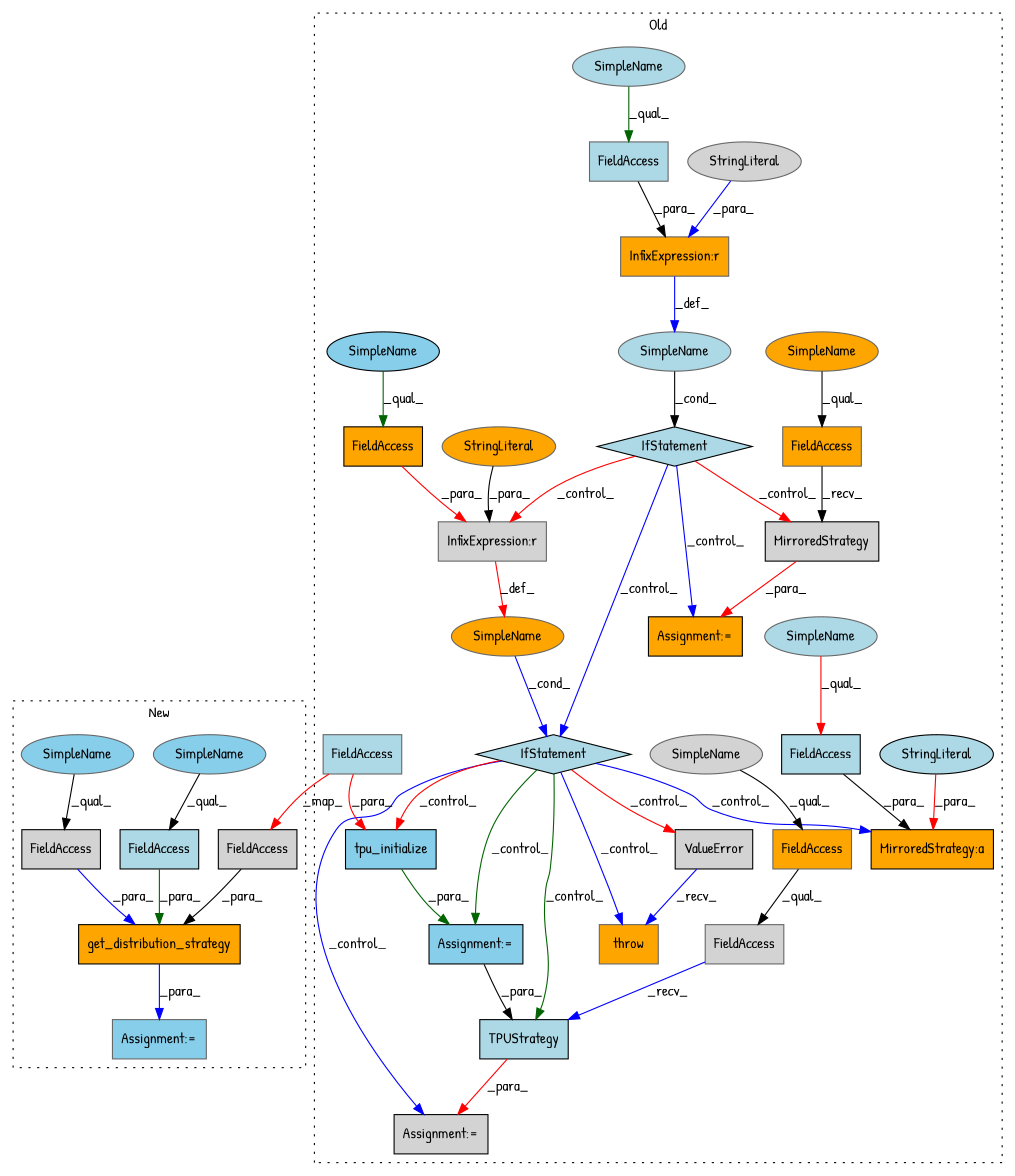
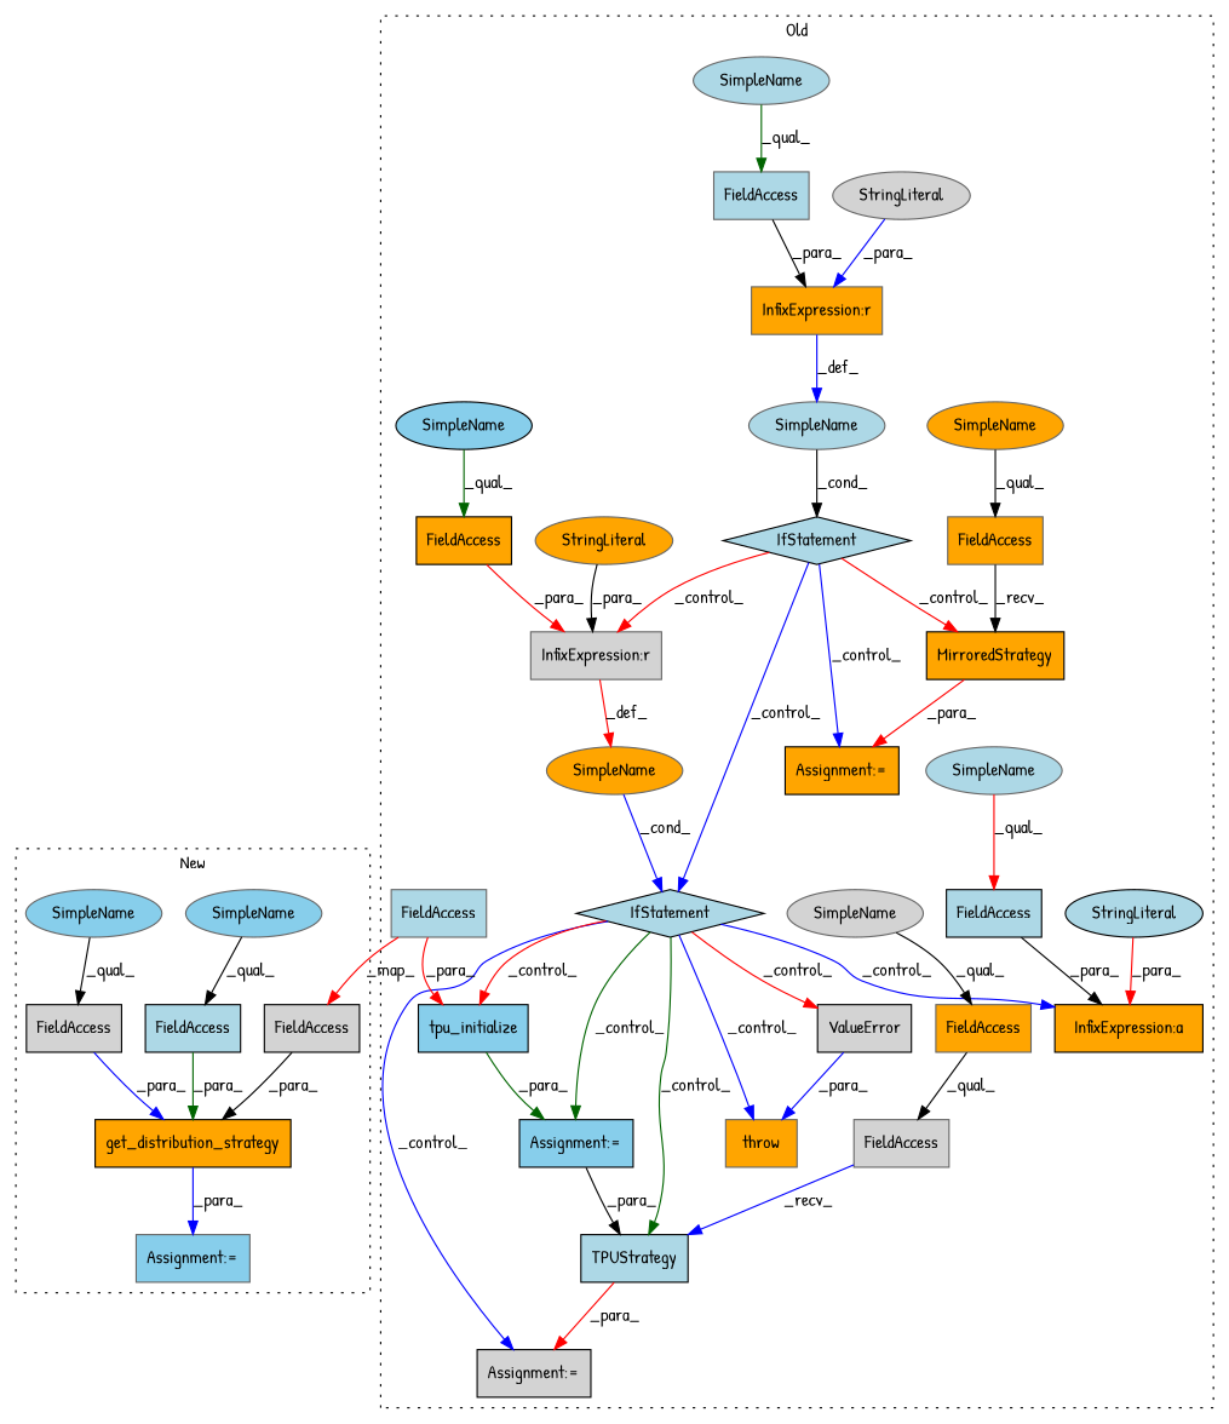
  digraph {
    fontname="Patrick Hand"
    node [a=22 color=gray40 fillcolor=orange fontname="Patrick Hand" l=5 s=14656 shape=box style=filled]
    edge [color=blue fontname="Patrick Hand"]
    n1 [a=25 color=black fillcolor=lightblue l="4,2" label=IfStatement s="14547,14579" shape=diamond]
    n2 [a=42 fillcolor=lightblue label=SimpleName shape=ellipse l="" s=""]
    n3 [a=7 color=black l=1 label="Assignment:=" s=14339]
    n4 [a=25 color=black fillcolor=lightblue l="4,2" label=IfStatement s="14286,14321" shape=diamond]
    n5 [a=27 l=4 label="InfixExpression:r" s=14309]
    n6 [a=42 label=SimpleName shape=ellipse l="" s=""]
    n7 [a=7 color=black fillcolor=lightgrey l=1 label="Assignment:=" s=14655]
    n8 [a=27 fillcolor=lightgrey l=4 label="InfixExpression:r" s=14570]
    n9 [a=32 color=black fillcolor=lightblue l="12,1" label=TPUStrategy s="14691,14719"]
-   n10 [a=27 color=black l=3 label="MirroredStrategy:a" s=14812]
-   n11 [a=32 color=black fillcolor=lightgrey l=18 label=MirroredStrategy s=14362]
+   n10 [a=27 color=black l=3 label="InfixExpression:a" s=14812]
+   n11 [a=32 color=black l=18 label=MirroredStrategy s=14362]
    n12 [a=45 fillcolor=lightgrey l=8 label=StringLiteral s=14313 shape=ellipse]
    n13 [a=45 label=StringLiteral s=14574 shape=ellipse]
    n14 [a=45 color=black fillcolor=lightblue l=53 label=StringLiteral s=14759 shape=ellipse]
    n15 [a=53 l=6 label=throw s=14742]
    n16 [color=black fillcolor=lightblue l=19 label=FieldAccess s=14815]
    n17 [color=black l=19 label=FieldAccess s=14551]
    n18 [fillcolor=lightblue l=19 label=FieldAccess s=14290]
    n19 [l=21 label=FieldAccess s=14340]
    n20 [l=21 label=FieldAccess]
    n21 [fillcolor=lightgrey l=34 label=FieldAccess]
    n22 [a=32 color=black fillcolor=lightgrey l="11,1" label=ValueError s="14748,14834"]
    n23 [a=32 color=black fillcolor=skyblue l="15,1" label=tpu_initialize s="14614,14638"]
    n24 [a=7 color=black fillcolor=skyblue l=1 label="Assignment:=" s=14605]
    n25 [fillcolor=lightblue l=9 label=FieldAccess s=14629]
    n26 [a=42 l=10 label=SimpleName s=14340 shape=ellipse]
    n27 [a=42 fillcolor=lightgrey l=10 label=SimpleName shape=ellipse]
    n28 [a=42 color=black fillcolor=skyblue label=SimpleName s=14551 shape=ellipse]
    n29 [a=42 fillcolor=lightblue label=SimpleName s=14815 shape=ellipse]
    n30 [a=42 fillcolor=lightblue label=SimpleName s=14290 shape=ellipse]
    n31 [a=32 color=black l="26,1" label=get_distribution_strategy s="14335,14413"]
    n32 [color=black fillcolor=lightblue l=14 label=FieldAccess s=14389]
    n33 [color=black fillcolor=lightgrey l=27 label=FieldAccess s=14361]
    n34 [a=7 fillcolor=skyblue l=1 label="Assignment:=" s=14315]
    n35 [color=black fillcolor=lightgrey l=9 label=FieldAccess s=14404]
    n36 [a=42 fillcolor=skyblue label=SimpleName s=14389 shape=ellipse]
    n37 [a=42 fillcolor=skyblue label=SimpleName s=14361 shape=ellipse]
    subgraph cluster_1 {
      label=Old
      style=dotted
      n1
      n2
      n3
      n4
      n5
      n6
      n7
      n8
      n9
      n10
      n11
      n12
      n13
      n14
      n15
      n16
      n17
      n18
      n19
      n20
      n21
      n22
      n23
      n24
      n25
      n26
      n27
      n28
      n29
      n30
    }
    subgraph cluster_2 {
      label=New
      style=dotted
      n31
      n32
      n33
      n34
      n35
      n36
      n37
    }
    n1 -> n7 [label=_control_]
    n1 -> n9 [color=darkgreen label=_control_]
    n1 -> n10 [label=_control_]
    n1 -> n15 [label=_control_]
    n1 -> n22 [color=red label=_control_]
    n1 -> n23 [color=red label=_control_]
    n1 -> n24 [color=darkgreen label=_control_]
    n2 -> n4 [color=black label=_cond_]
    n4 -> n1 [label=_control_]
    n4 -> n3 [label=_control_]
    n4 -> n8 [color=red label=_control_]
    n4 -> n11 [color=red label=_control_]
    n5 -> n2 [label=_def_]
    n6 -> n1 [label=_cond_]
    n8 -> n6 [color=red label=_def_]
    n9 -> n7 [color=red label=_para_]
    n11 -> n3 [color=red label=_para_]
    n12 -> n5 [label=_para_]
    n13 -> n8 [color=black label=_para_]
    n14 -> n10 [color=red label=_para_]
    n16 -> n10 [color=black label=_para_]
    n17 -> n8 [color=red label=_para_]
    n18 -> n5 [color=black label=_para_]
    n19 -> n11 [color=black label=_recv_]
    n20 -> n21 [color=black label=_qual_]
    n21 -> n9 [label=_recv_]
-   n22 -> n15 [label=_recv_]
+   n22 -> n15 [label=_para_]
    n23 -> n24 [color=darkgreen label=_para_]
    n24 -> n9 [color=black label=_para_]
    n25 -> n23 [color=red label=_para_]
    n25 -> n35 [color=red label=_map_]
    n26 -> n19 [color=black label=_qual_]
    n27 -> n20 [color=black label=_qual_]
    n28 -> n17 [color=darkgreen label=_qual_]
    n29 -> n16 [color=red label=_qual_]
    n30 -> n18 [color=darkgreen label=_qual_]
    n31 -> n34 [label=_para_]
    n32 -> n31 [color=darkgreen label=_para_]
    n33 -> n31 [label=_para_]
    n35 -> n31 [color=black label=_para_]
    n36 -> n32 [color=black label=_qual_]
    n37 -> n33 [color=black label=_qual_]
  }
